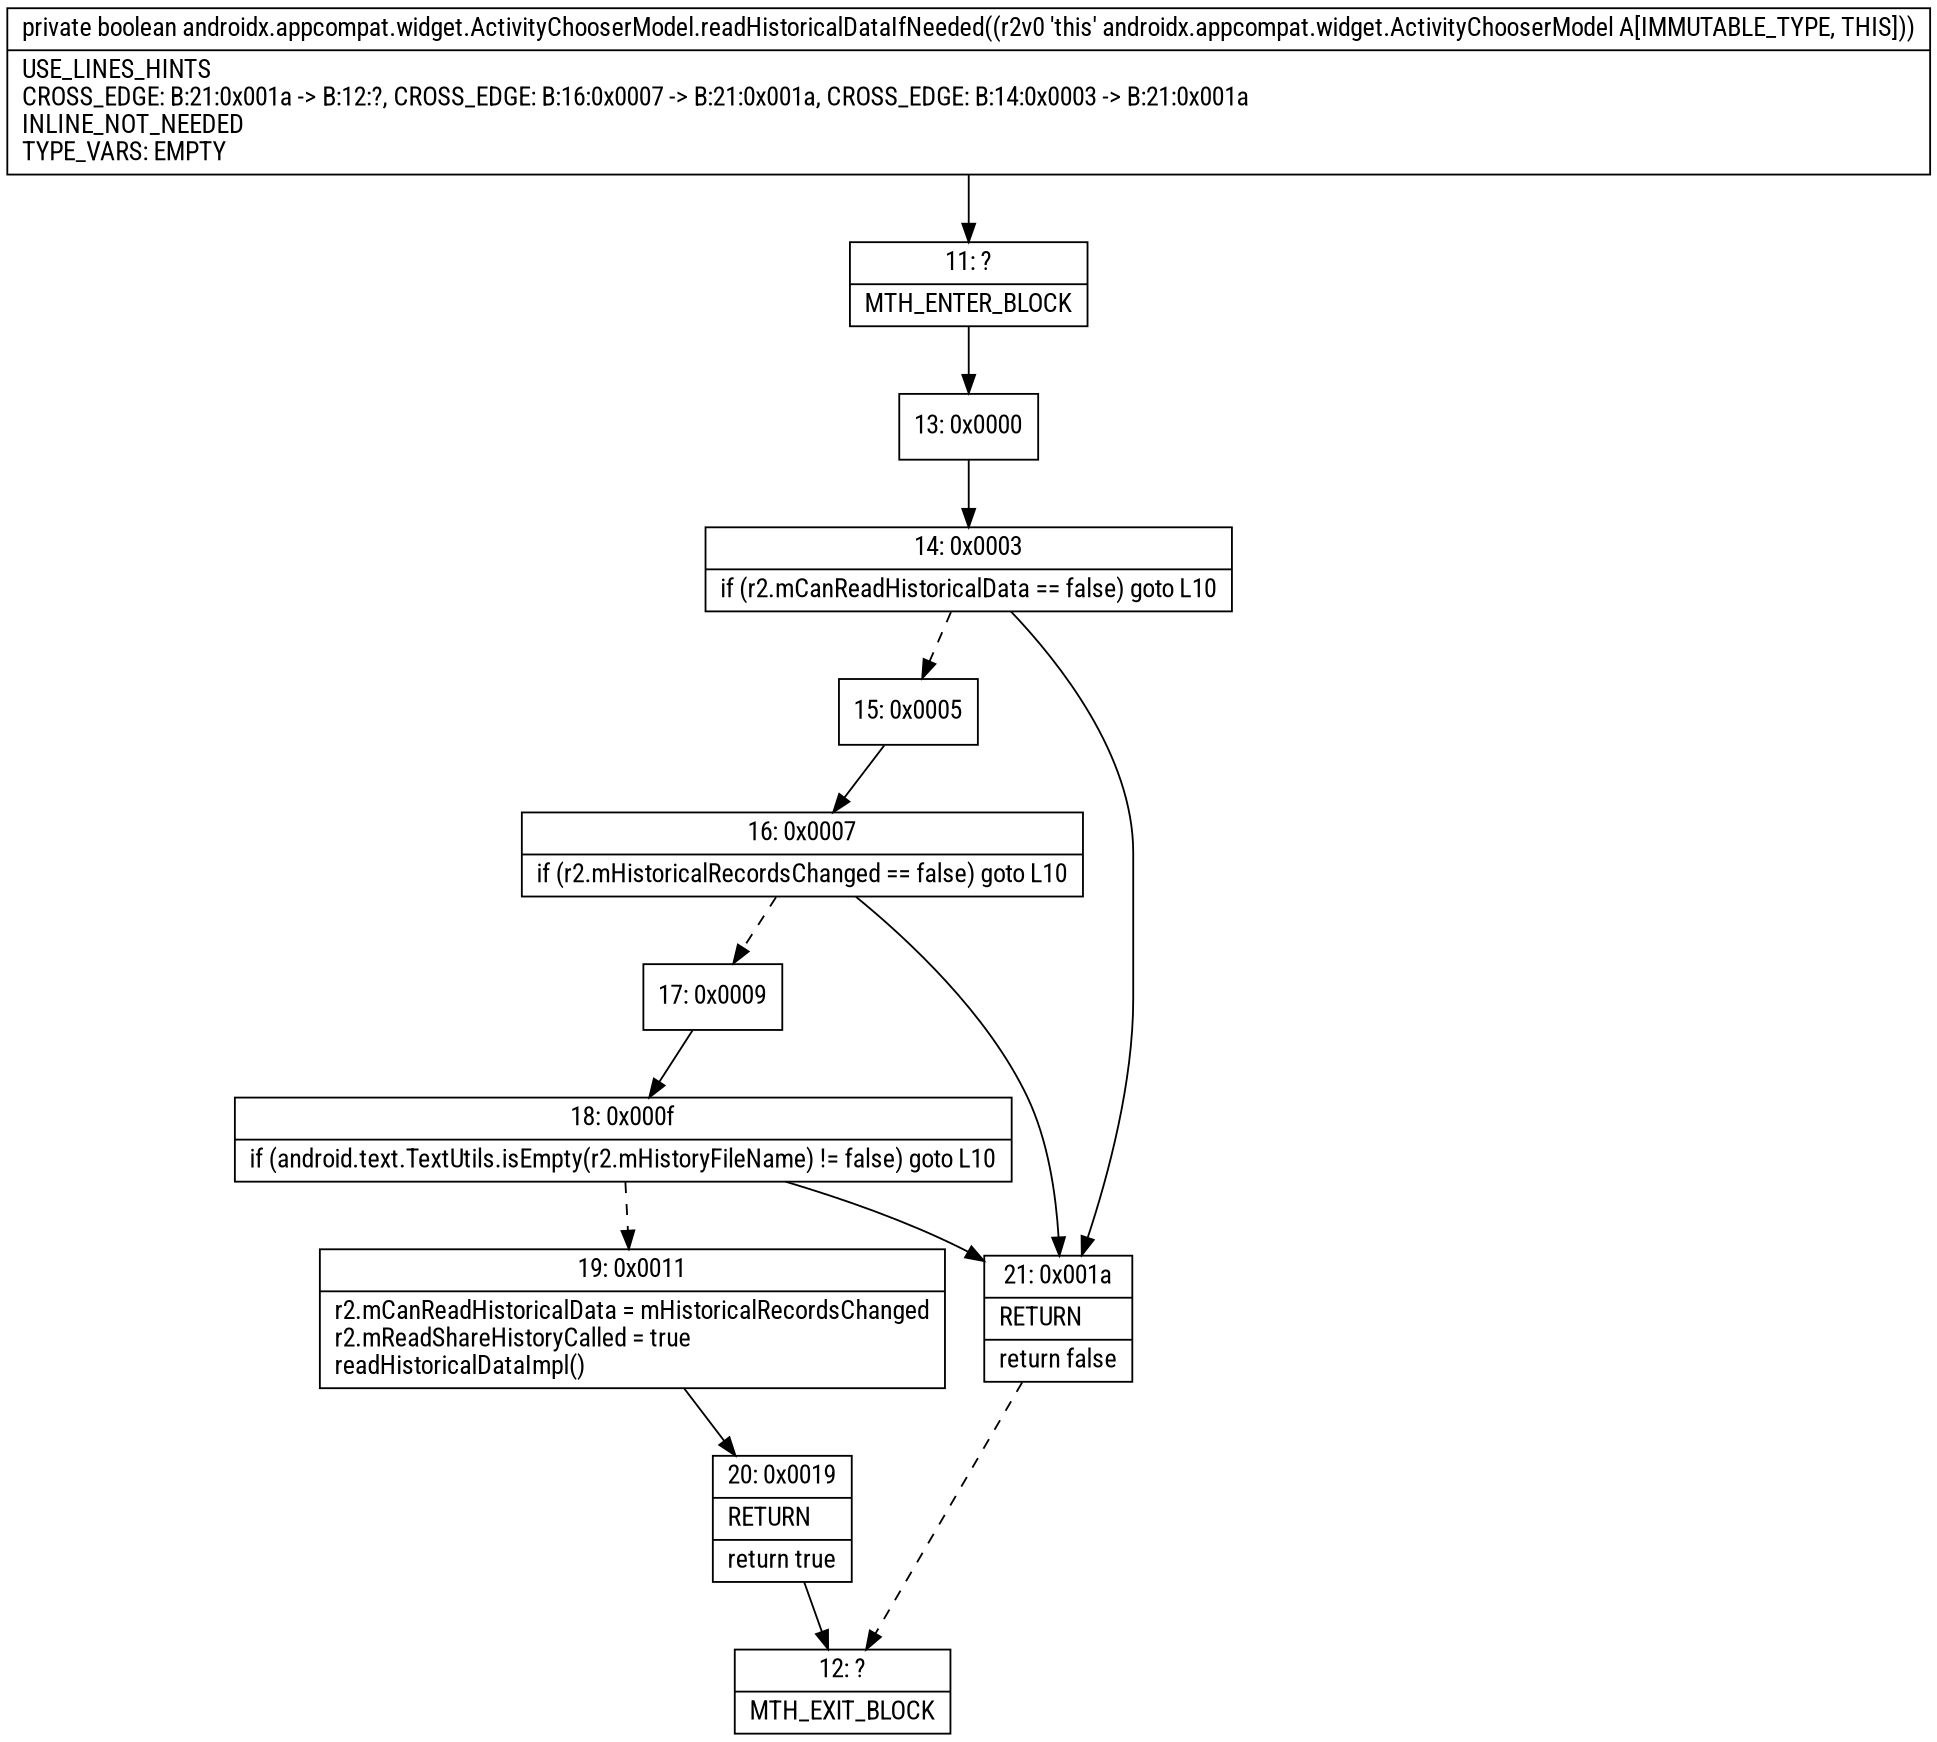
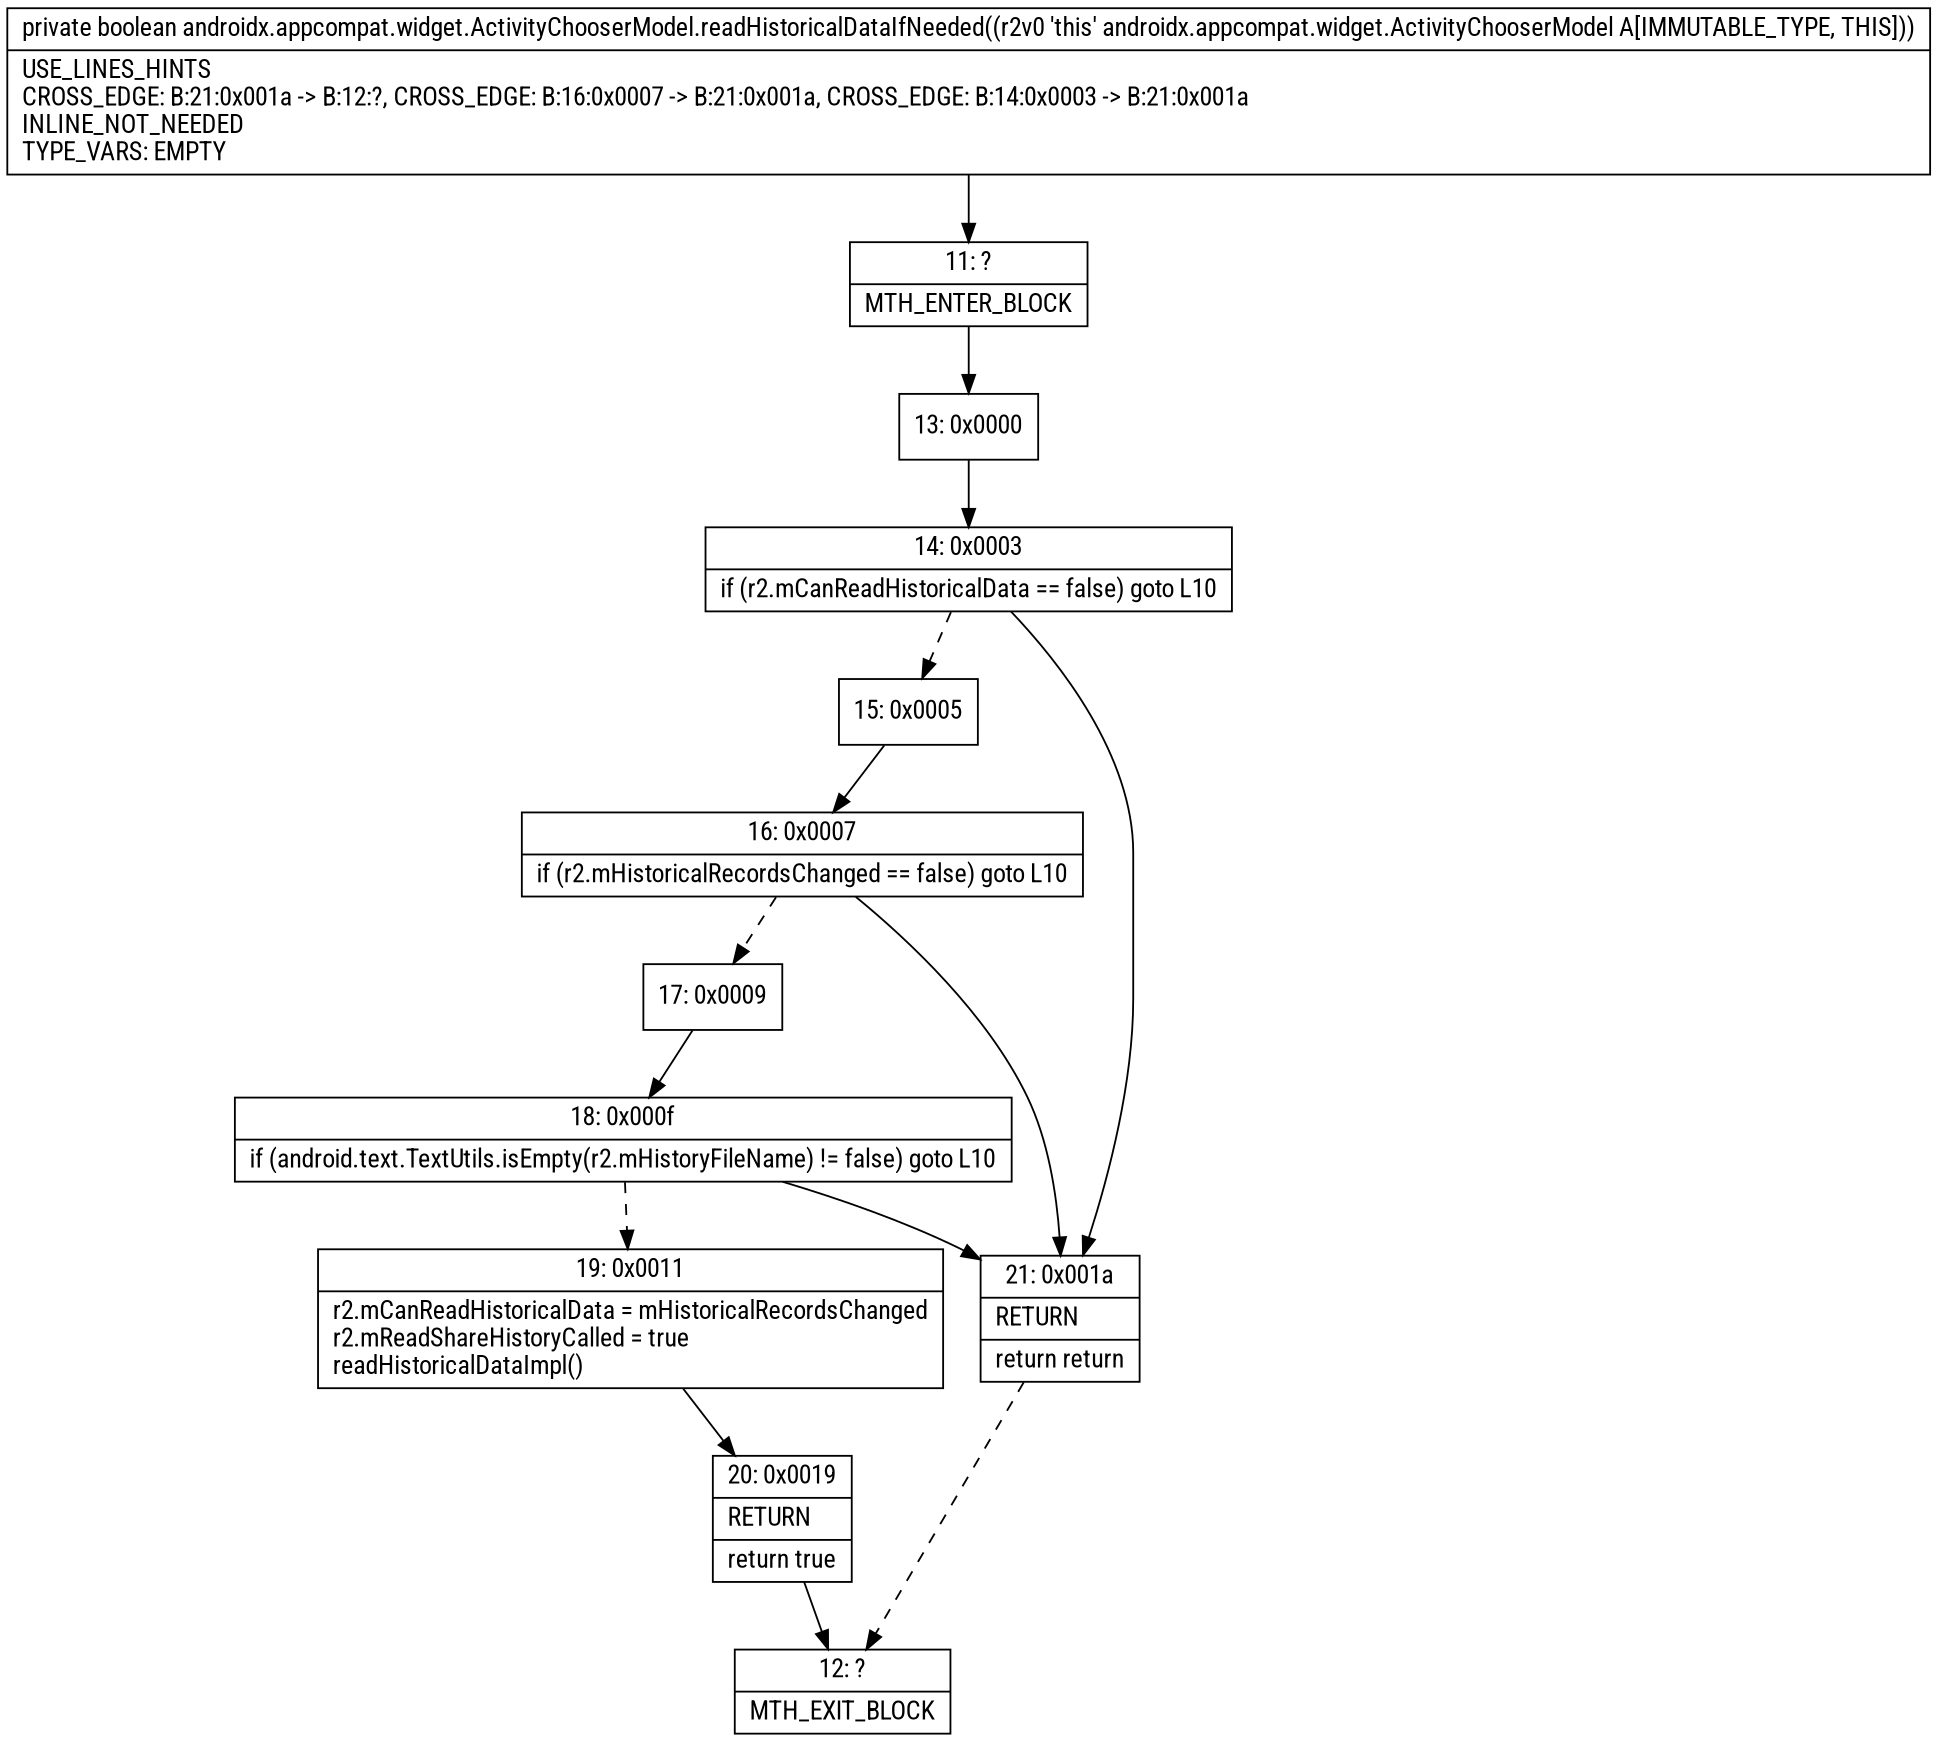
  digraph {
    fontname="Roboto Condensed"
    node [fontname="Roboto Condensed" shape=record]
    edge [fontname="Roboto Condensed"]
    n1 [label="{11\:\ ?|MTH_ENTER_BLOCK\l}"]
    n2 [label="{13\:\ 0x0000}"]
    n3 [label="{14\:\ 0x0003|if (r2.mCanReadHistoricalData == false) goto L10\l}"]
    n4 [label="{15\:\ 0x0005}"]
-   n5 [label="{21\:\ 0x001a|RETURN\l|return false\l}"]
+   n5 [label="{21\:\ 0x001a|RETURN\l|return return\l}"]
    n6 [label="{16\:\ 0x0007|if (r2.mHistoricalRecordsChanged == false) goto L10\l}"]
    n7 [label="{12\:\ ?|MTH_EXIT_BLOCK\l}"]
    n8 [label="{17\:\ 0x0009}"]
    n9 [label="{18\:\ 0x000f|if (android.text.TextUtils.isEmpty(r2.mHistoryFileName) != false) goto L10\l}"]
    n10 [label="{19\:\ 0x0011|r2.mCanReadHistoricalData = mHistoricalRecordsChanged\lr2.mReadShareHistoryCalled = true\lreadHistoricalDataImpl()\l}"]
    n11 [label="{20\:\ 0x0019|RETURN\l|return true\l}"]
    n12 [label="{private boolean androidx.appcompat.widget.ActivityChooserModel.readHistoricalDataIfNeeded((r2v0 'this' androidx.appcompat.widget.ActivityChooserModel A[IMMUTABLE_TYPE, THIS]))  | USE_LINES_HINTS\lCROSS_EDGE: B:21:0x001a \-\> B:12:?, CROSS_EDGE: B:16:0x0007 \-\> B:21:0x001a, CROSS_EDGE: B:14:0x0003 \-\> B:21:0x001a\lINLINE_NOT_NEEDED\lTYPE_VARS: EMPTY\l}"]
    n1 -> n2
    n2 -> n3
    n3 -> n4 [style=dashed]
    n3 -> n5
    n4 -> n6
    n5 -> n7 [style=dashed]
    n6 -> n5
    n6 -> n8 [style=dashed]
    n8 -> n9
    n9 -> n5
    n9 -> n10 [style=dashed]
    n10 -> n11
    n11 -> n7
    n12 -> n1
  }
